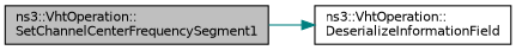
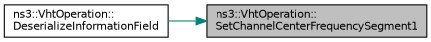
  digraph {
    rankdir=RL
    node [color=black fontname=Helvetica fontsize=10 shape=record style=filled]
    n1 [fillcolor=grey75 fontcolor=black height=0.2 label="ns3::VhtOperation::\lSetChannelCenterFrequencySegment1" width=0.4]
    n2 [fillcolor=white height=0.2 label="ns3::VhtOperation::\lDeserializeInformationField" width=0.4]
-   n2 -> n1 [color=teal dir=back fontname=Helvetica fontsize=10 labelfontname=Helvetica labelfontsize=10 style=solid]
+   n1 -> n2 [color=teal dir=back fontname=Helvetica fontsize=10 labelfontname=Helvetica labelfontsize=10 style=solid]
  }
